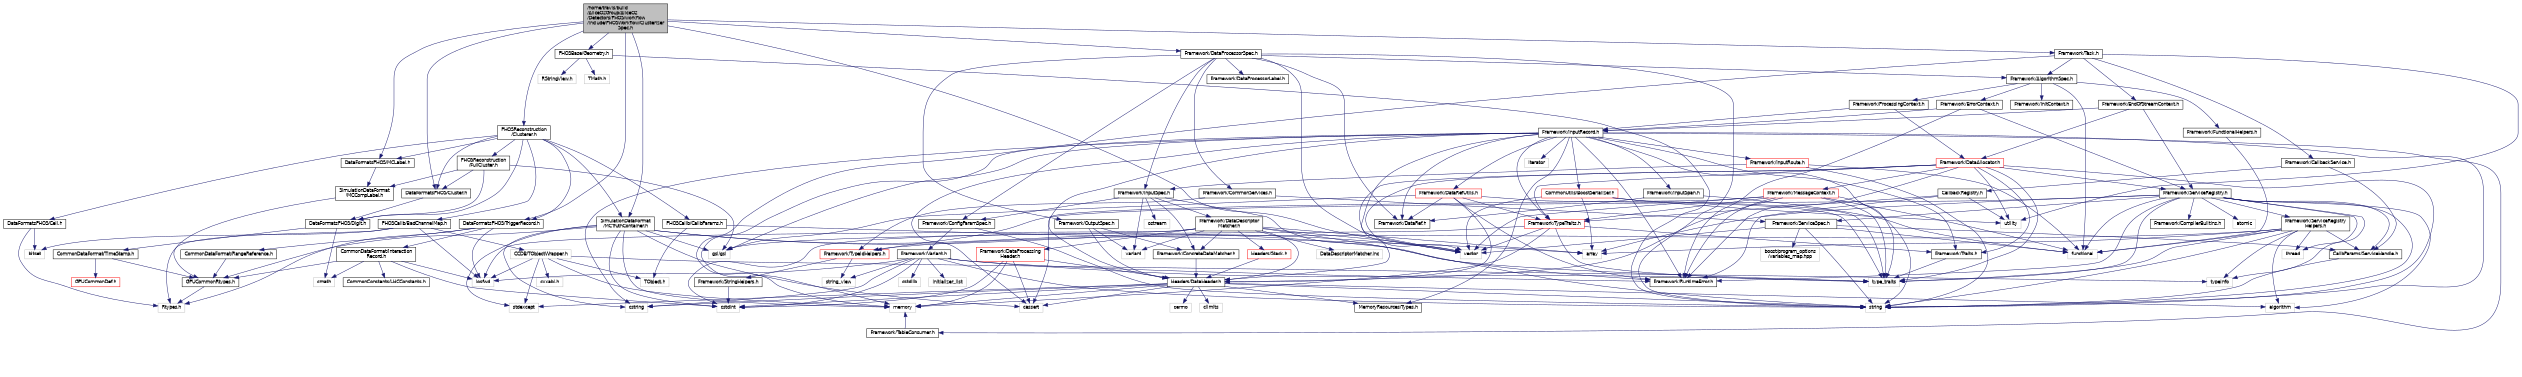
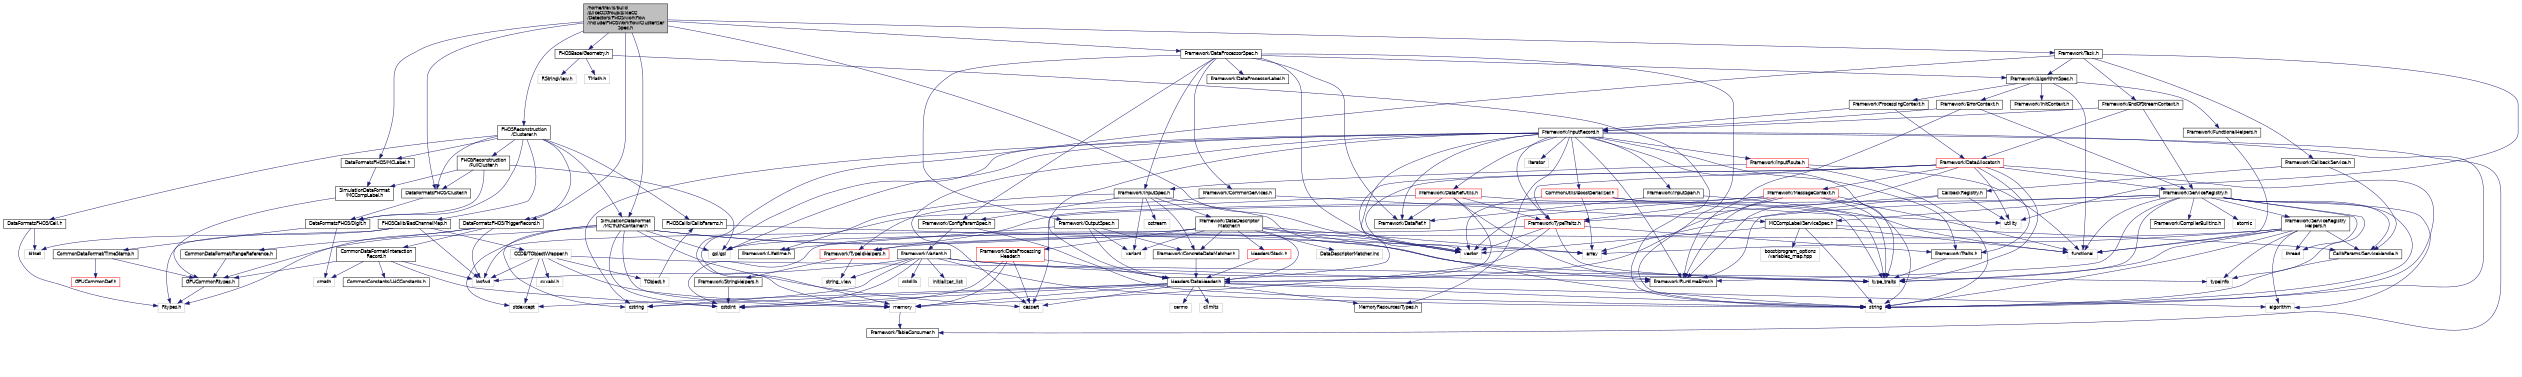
  digraph {
    node [color=black fontname=Helvetica fontsize=10 shape=record]
    edge [color=midnightblue fontname=Helvetica fontsize=10 labelfontname=Helvetica labelfontsize=10 style=solid]
    n1 [fillcolor=grey75 fontcolor=black height=0.2 label="/home/travis/build\l/AliceO2Group/AliceO2\l/Detectors/PHOS/workflow\l/include/PHOSWorkflow/Clusterizer\lSpec.h" style=filled width=0.4]
    n2 [color=grey75 height=0.2 label=vector width=0.4]
    n3 [height=0.2 label="DataFormatsPHOS/Cluster.h" width=0.4]
    n4 [height=0.2 label="PHOSBase/Geometry.h" width=0.4]
    n5 [height=0.2 label="PHOSReconstruction\l/Clusterer.h" width=0.4]
    n6 [height=0.2 label="DataFormatsPHOS/MCLabel.h" width=0.4]
    n7 [height=0.2 label="SimulationDataFormat\l/MCTruthContainer.h" width=0.4]
    n8 [height=0.2 label="DataFormatsPHOS/TriggerRecord.h" width=0.4]
    n9 [height=0.2 label="Framework/DataProcessorSpec.h" width=0.4]
    n10 [height=0.2 label="Framework/Task.h" width=0.4]
    n11 [height=0.2 label="DataFormatsPHOS/Digit.h" width=0.4]
    n12 [color=grey75 height=0.2 label=string width=0.4]
    n13 [color=grey75 height=0.2 label="RStringView.h" width=0.4]
    n14 [color=grey75 height=0.2 label="TMath.h" width=0.4]
    n15 [height=0.2 label="DataFormatsPHOS/Cell.h" width=0.4]
    n16 [height=0.2 label="PHOSReconstruction\l/FullCluster.h" width=0.4]
    n17 [height=0.2 label="PHOSCalib/CalibParams.h" width=0.4]
    n18 [height=0.2 label="PHOSCalib/BadChannelMap.h" width=0.4]
    n19 [height=0.2 label="SimulationDataFormat\l/MCCompLabel.h" width=0.4]
    n20 [height=0.2 label="GPUCommonRtypes.h" width=0.4]
    n21 [color=grey75 height=0.2 label="gsl/gsl" width=0.4]
    n22 [color=grey75 height=0.2 label=memory width=0.4]
    n23 [color=grey75 height=0.2 label=stdexcept width=0.4]
    n24 [color=grey75 height=0.2 label=cstdint width=0.4]
    n25 [color=grey75 height=0.2 label=cassert width=0.4]
    n26 [color=grey75 height=0.2 label=type_traits width=0.4]
    n27 [color=grey75 height=0.2 label=cstring width=0.4]
    n28 [color=grey75 height=0.2 label="Rtypes.h" width=0.4]
    n29 [color=grey75 height=0.2 label=iosfwd width=0.4]
    n30 [height=0.2 label="CommonDataFormat/Interaction\lRecord.h" width=0.4]
    n31 [height=0.2 label="CommonDataFormat/RangeReference.h" width=0.4]
    n32 [height=0.2 label="Framework/AlgorithmSpec.h" width=0.4]
    n33 [height=0.2 label="Framework/DataRef.h" width=0.4]
    n34 [height=0.2 label="Framework/InputSpec.h" width=0.4]
    n35 [height=0.2 label="Framework/ConfigParamSpec.h" width=0.4]
    n36 [height=0.2 label="Framework/DataProcessorLabel.h" width=0.4]
    n37 [height=0.2 label="Framework/OutputSpec.h" width=0.4]
    n38 [height=0.2 label="Framework/CommonServices.h" width=0.4]
    n39 [color=grey75 height=0.2 label=utility width=0.4]
    n40 [height=0.2 label="Framework/CallbackService.h" width=0.4]
    n41 [height=0.2 label="Framework/EndOfStreamContext.h" width=0.4]
    n42 [color=grey75 height=0.2 label=cmath width=0.4]
    n43 [height=0.2 label="CommonDataFormat/TimeStamp.h" width=0.4]
    n44 [color=red height=0.2 label="GPUCommonDef.h" width=0.4]
    n45 [color=grey75 height=0.2 label=bitset width=0.4]
    n46 [color=grey75 height=0.2 label=array width=0.4]
    n47 [color=grey75 height=0.2 label="TObject.h" width=0.4]
    n48 [color=grey75 height=0.2 label="CCDB/TObjectWrapper.h" width=0.4]
    n49 [color=grey75 height=0.2 label="cxxabi.h" width=0.4]
    n50 [color=grey75 height=0.2 label=typeinfo width=0.4]
    n51 [height=0.2 label="CommonConstants/LHCConstants.h" width=0.4]
    n52 [height=0.2 label="Framework/ProcessingContext.h" width=0.4]
    n53 [color=grey75 height=0.2 label=functional width=0.4]
    n54 [height=0.2 label="Framework/ErrorContext.h" width=0.4]
    n55 [height=0.2 label="Framework/InitContext.h" width=0.4]
    n56 [height=0.2 label="Framework/FunctionalHelpers.h" width=0.4]
+   n57 [height=0.2 label="Framework/Lifetime.h" width=0.4]
    n58 [height=0.2 label="Framework/ConcreteDataMatcher.h" width=0.4]
    n59 [height=0.2 label="Framework/DataDescriptor\lMatcher.h" width=0.4]
    n60 [color=grey75 height=0.2 label=variant width=0.4]
    n61 [color=grey75 height=0.2 label=ostream width=0.4]
    n62 [height=0.2 label="Framework/Variant.h" width=0.4]
    n63 [height=0.2 label="Headers/DataHeader.h" width=0.4]
-   n64 [height=0.2 label="Framework/ServiceSpec.h" width=0.4]
+   n64 [height=0.2 label="MCCompLabel/ServiceSpec.h" width=0.4]
    n65 [color=red height=0.2 label="Framework/TypeIdHelpers.h" width=0.4]
    n66 [height=0.2 label="Framework/InputRecord.h" width=0.4]
    n67 [color=red height=0.2 label="Framework/DataAllocator.h" width=0.4]
    n68 [height=0.2 label="Framework/RuntimeError.h" width=0.4]
    n69 [height=0.2 label="Framework/ServiceRegistry.h" width=0.4]
    n70 [color=red height=0.2 label="Framework/DataRefUtils.h" width=0.4]
    n71 [color=red height=0.2 label="Framework/TypeTraits.h" width=0.4]
    n72 [height=0.2 label="Framework/Traits.h" width=0.4]
    n73 [height=0.2 label="MemoryResources/Types.h" width=0.4]
    n74 [color=red height=0.2 label="Framework/InputRoute.h" width=0.4]
    n75 [height=0.2 label="Framework/InputSpan.h" width=0.4]
    n76 [height=0.2 label="Framework/TableConsumer.h" width=0.4]
    n77 [color=red height=0.2 label="CommonUtils/BoostSerializer.h" width=0.4]
    n78 [color=grey75 height=0.2 label=iterator width=0.4]
    n79 [color=red height=0.2 label="Framework/MessageContext.h" width=0.4]
    n80 [color=grey75 height=0.2 label=algorithm width=0.4]
    n81 [color=grey75 height=0.2 label=climits width=0.4]
    n82 [color=grey75 height=0.2 label=cerrno width=0.4]
    n83 [color=red height=0.2 label="Framework/DataProcessing\lHeader.h" width=0.4]
    n84 [color=red height=0.2 label="Headers/Stack.h" width=0.4]
    n85 [color=grey75 height=0.2 label="DataDescriptorMatcher.inc" width=0.4]
    n86 [color=grey75 height=0.2 label=cstdlib width=0.4]
    n87 [color=grey75 height=0.2 label=initializer_list width=0.4]
    n88 [color=grey75 height=0.2 label=string_view width=0.4]
    n89 [height=0.2 label="CalibParams/ServiceHandle.h" width=0.4]
    n90 [height=0.2 label="Framework/ServiceRegistry\lHelpers.h" width=0.4]
    n91 [color=grey75 height=0.2 label=thread width=0.4]
    n92 [height=0.2 label="Framework/CompilerBuiltins.h" width=0.4]
    n93 [color=grey75 height=0.2 label=atomic width=0.4]
    n94 [color=grey75 height=0.2 label="boost/program_options\l/variables_map.hpp" width=0.4]
    n95 [height=0.2 label="Framework/StringHelpers.h" width=0.4]
    n96 [height=0.2 label="CallbackRegistry.h" width=0.4]
    n1 -> n2
    n1 -> n3
    n1 -> n4
    n1 -> n5
    n1 -> n6
    n1 -> n7
    n1 -> n8
    n1 -> n9
    n1 -> n10
    n3 -> n11
    n4 -> n12
    n4 -> n13
    n4 -> n14
    n5 -> n3
    n5 -> n6
    n5 -> n7
    n5 -> n8
    n5 -> n11
    n5 -> n15
    n5 -> n16
    n5 -> n17
    n5 -> n18
    n6 -> n19
    n7 -> n2
    n7 -> n20
    n7 -> n21
    n7 -> n22
    n7 -> n23
    n7 -> n24
    n7 -> n25
    n7 -> n26
    n7 -> n27
    n8 -> n28
    n8 -> n29
    n8 -> n30
    n8 -> n31
    n9 -> n2
    n9 -> n12
    n9 -> n32
    n9 -> n33
    n9 -> n34
    n9 -> n35
    n9 -> n36
    n9 -> n37
    n9 -> n38
    n10 -> n22
    n10 -> n32
    n10 -> n39
    n10 -> n40
    n10 -> n41
    n11 -> n42
    n11 -> n43
    n15 -> n28
    n15 -> n45
    n16 -> n3
    n16 -> n11
    n16 -> n19
    n16 -> n21
    n17 -> n46
-   n17 -> n47
+   n47 -> n17
    n18 -> n28
    n18 -> n29
    n18 -> n45
    n18 -> n48
    n19 -> n20
    n20 -> n28
    n30 -> n20
    n30 -> n24
    n30 -> n29
    n30 -> n42
    n30 -> n51
    n31 -> n20
    n32 -> n52
    n32 -> n53
    n32 -> n54
    n32 -> n55
    n32 -> n56
    n34 -> n12
    n34 -> n35
+   n34 -> n57
    n34 -> n58
    n34 -> n59
    n34 -> n60
    n34 -> n61
    n35 -> n12
    n35 -> n62
+   n37 -> n57
    n37 -> n58
    n37 -> n60
    n37 -> n63
    n38 -> n64
    n38 -> n65
    n40 -> n89
    n40 -> n96
    n41 -> n66
    n41 -> n67
    n41 -> n69
    n43 -> n20
    n43 -> n44
    n48 -> n22
    n48 -> n23
    n48 -> n29
    n48 -> n47
    n48 -> n49
    n48 -> n50
    n52 -> n66
    n52 -> n67
    n54 -> n66
    n54 -> n68
    n54 -> n69
    n56 -> n53
    n58 -> n63
    n59 -> n2
    n59 -> n24
    n59 -> n29
    n59 -> n46
    n59 -> n58
    n59 -> n60
    n59 -> n63
    n59 -> n68
    n59 -> n83
    n59 -> n84
    n59 -> n85
    n62 -> n12
    n62 -> n24
    n62 -> n26
    n62 -> n27
    n62 -> n29
    n62 -> n68
    n62 -> n86
    n62 -> n87
    n62 -> n88
    n63 -> n12
    n63 -> n22
    n63 -> n23
    n63 -> n24
    n63 -> n25
    n63 -> n27
    n63 -> n73
    n63 -> n80
    n63 -> n81
    n63 -> n82
    n64 -> n2
    n64 -> n12
    n64 -> n53
    n64 -> n89
    n64 -> n94
    n65 -> n88
    n65 -> n95
    n66 -> n2
    n66 -> n12
    n66 -> n21
    n66 -> n22
    n66 -> n25
    n66 -> n26
    n66 -> n27
    n66 -> n33
    n66 -> n63
    n66 -> n68
    n66 -> n70
    n66 -> n71
    n66 -> n72
    n66 -> n73
    n66 -> n74
    n66 -> n75
    n66 -> n76
    n66 -> n77
    n66 -> n78
    n67 -> n2
    n67 -> n12
    n67 -> n26
    n67 -> n39
    n67 -> n63
    n67 -> n68
    n67 -> n69
    n67 -> n71
    n67 -> n72
    n67 -> n79
    n69 -> n12
    n69 -> n26
    n69 -> n46
    n69 -> n50
    n69 -> n53
    n69 -> n64
    n69 -> n65
    n69 -> n68
    n69 -> n80
    n69 -> n89
    n69 -> n90
    n69 -> n91
    n69 -> n92
    n69 -> n93
    n70 -> n21
    n70 -> n26
    n70 -> n33
    n70 -> n63
    n70 -> n68
    n70 -> n71
    n71 -> n2
    n71 -> n21
    n71 -> n22
    n71 -> n26
    n71 -> n72
    n72 -> n26
    n74 -> n12
    n74 -> n34
    n74 -> n53
    n75 -> n33
    n75 -> n53
-   n76 -> n22
+   n22 -> n76
    n77 -> n2
    n77 -> n26
    n77 -> n39
    n77 -> n46
    n79 -> n2
    n79 -> n12
    n79 -> n25
    n79 -> n26
    n79 -> n53
    n79 -> n63
    n79 -> n68
    n79 -> n71
    n83 -> n22
    n83 -> n24
    n83 -> n25
    n83 -> n63
    n84 -> n63
    n89 -> n12
    n90 -> n12
    n90 -> n26
    n90 -> n46
    n90 -> n50
    n90 -> n53
    n90 -> n65
    n90 -> n80
    n90 -> n89
    n90 -> n91
    n95 -> n24
    n96 -> n39
    n96 -> n68
    n96 -> n71
  }
